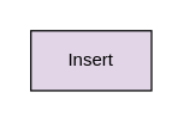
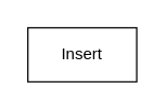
  <mxCell id="0" />
  <mxCell id="1" parent="0" />
- <mxCell id="2" value="Insert" style="rounded=0;whiteSpace=wrap;html=1;fillColor=#e1d5e7;" vertex="1" parent="1"><mxGeometry x="20" y="20" width="80" height="40" as="geometry" /></mxCell>
+ <mxCell id="2" value="Insert" style="rounded=0;whiteSpace=wrap;html=1;" vertex="1" parent="1"><mxGeometry x="20" y="20" width="80" height="40" as="geometry" /></mxCell>
